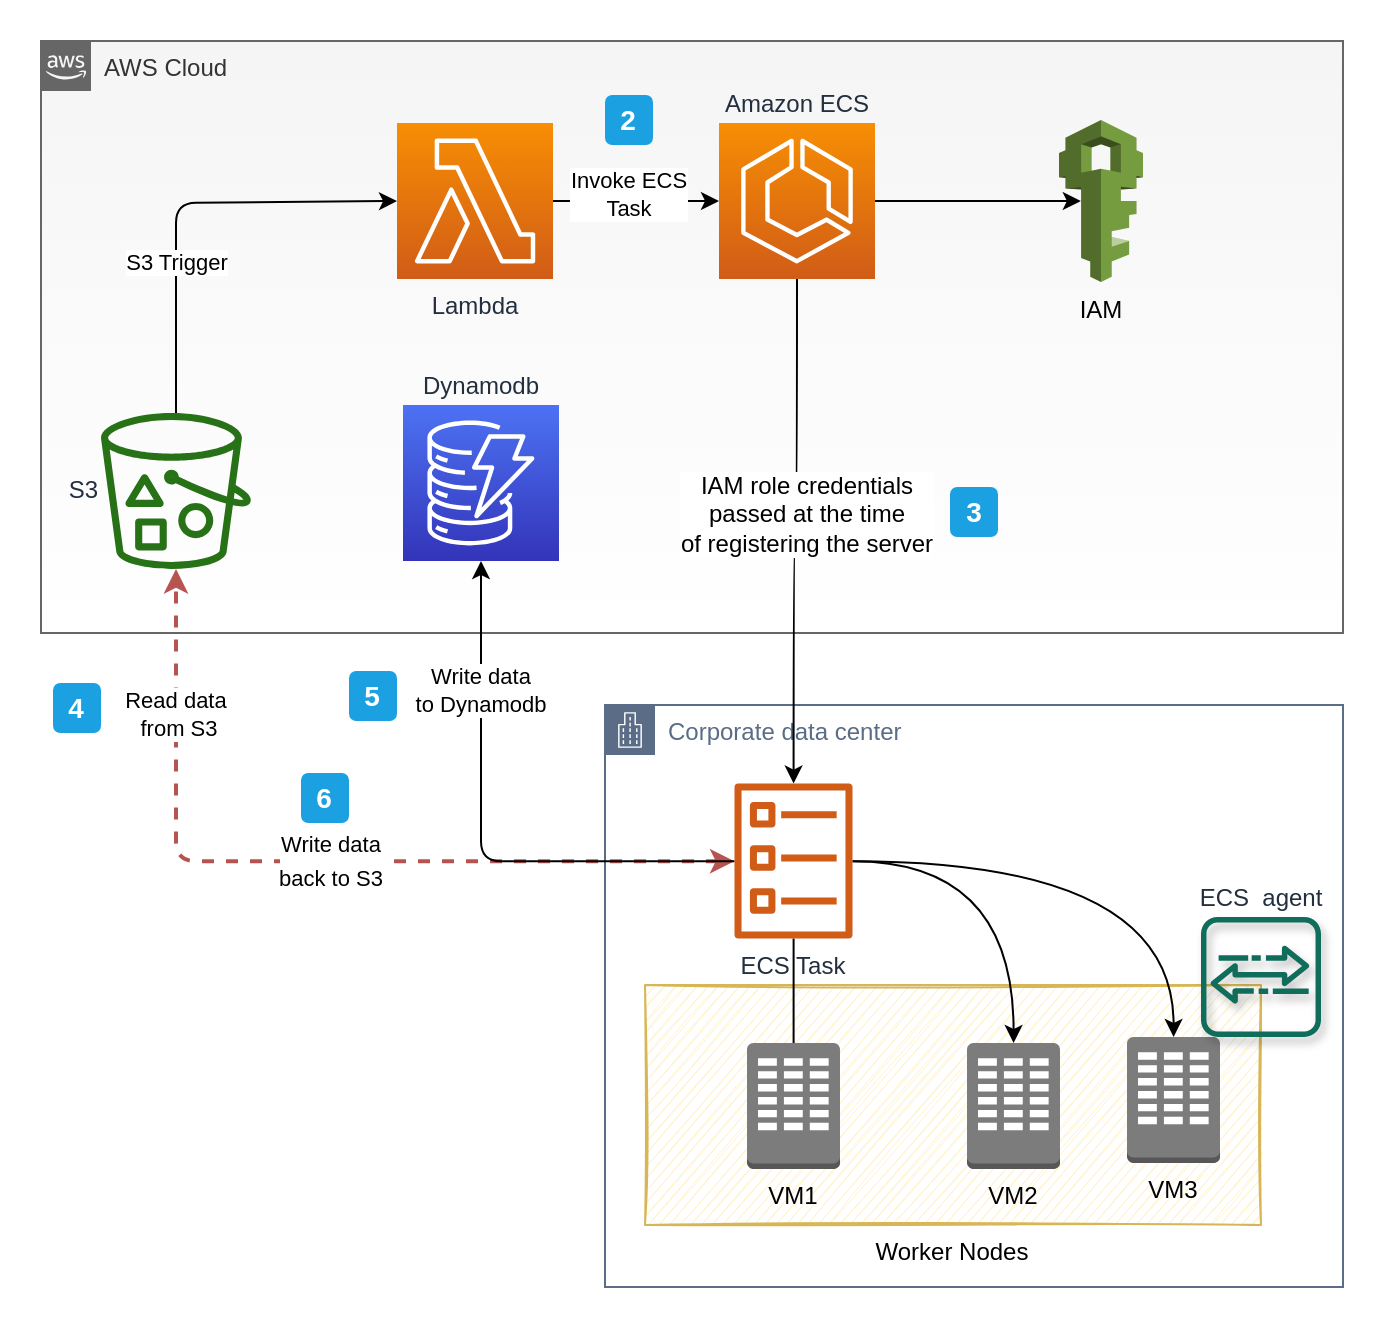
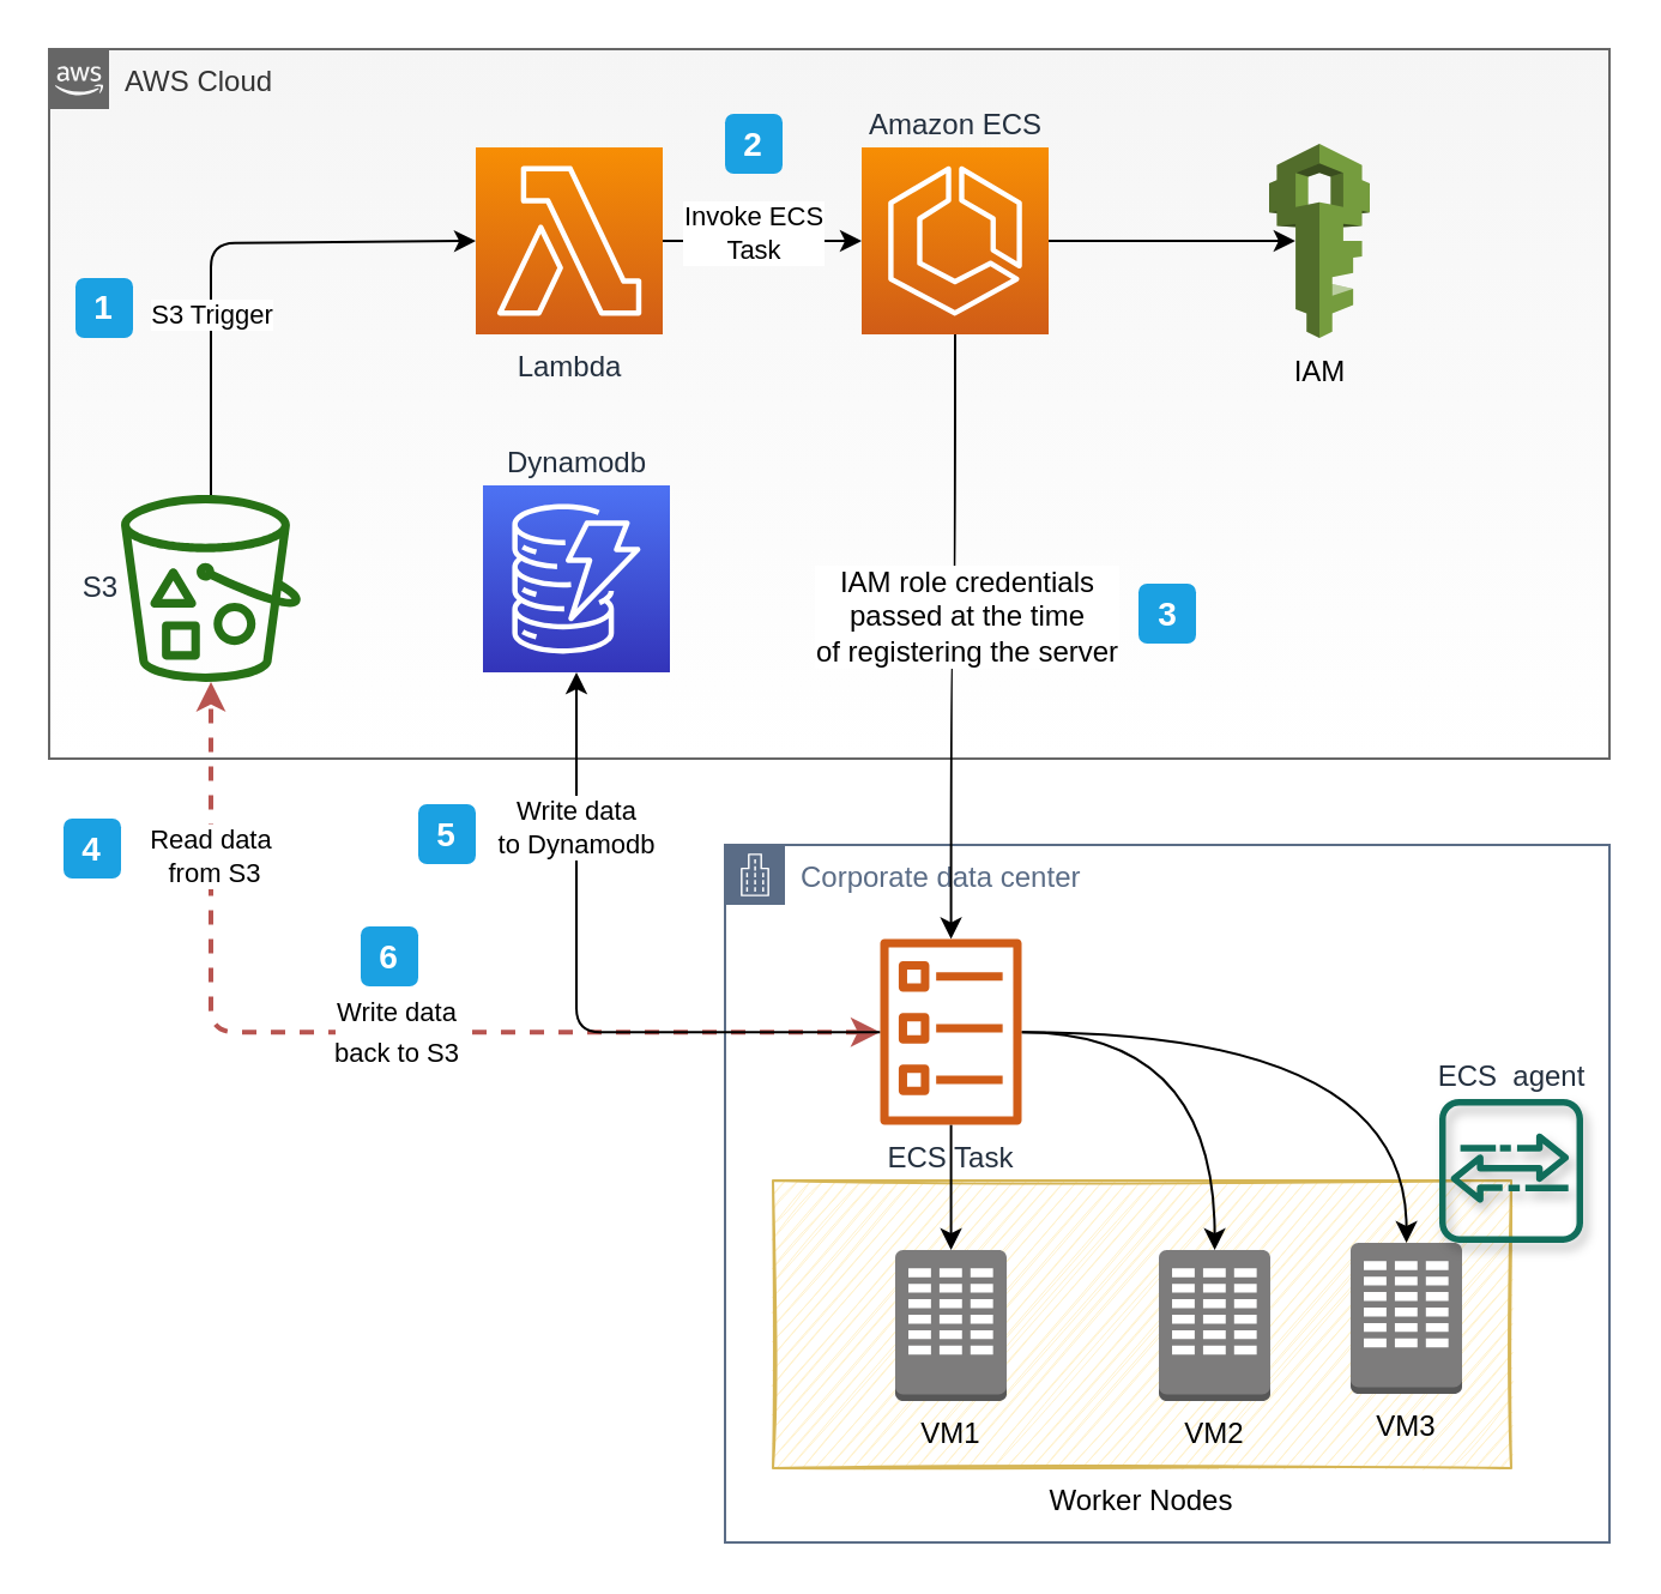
  <mxCell id="0" />
  <mxCell id="1" parent="0" />
  <mxCell id="2" value="Corporate data center" style="points=[[0,0],[0.25,0],[0.5,0],[0.75,0],[1,0],[1,0.25],[1,0.5],[1,0.75],[1,1],[0.75,1],[0.5,1],[0.25,1],[0,1],[0,0.75],[0,0.5],[0,0.25]];outlineConnect=0;gradientColor=none;html=1;whiteSpace=wrap;fontSize=12;fontStyle=0;shape=mxgraph.aws4.group;grIcon=mxgraph.aws4.group_corporate_data_center;strokeColor=#5A6C86;fillColor=none;verticalAlign=top;align=left;spacingLeft=30;fontColor=#5A6C86;dashed=0;shadow=0;sketch=0;" parent="1" vertex="1"><mxGeometry x="302" y="352" width="369" height="291" as="geometry" /></mxCell>
  <mxCell id="3" value="Worker Nodes" style="fillColor=#fff2cc;strokeColor=#d6b656;dashed=0;verticalAlign=top;fontStyle=0;labelPosition=center;verticalLabelPosition=bottom;align=center;sketch=1;" parent="1" vertex="1"><mxGeometry x="322" y="492" width="308" height="120" as="geometry" /></mxCell>
  <mxCell id="4" value="VM1" style="outlineConnect=0;dashed=0;verticalLabelPosition=bottom;verticalAlign=top;align=center;html=1;shape=mxgraph.aws3.corporate_data_center;fillColor=#7D7C7C;gradientColor=none;" parent="1" vertex="1"><mxGeometry x="373" y="521" width="46.5" height="63" as="geometry" /></mxCell>
  <mxCell id="5" value="AWS Cloud" style="points=[[0,0],[0.25,0],[0.5,0],[0.75,0],[1,0],[1,0.25],[1,0.5],[1,0.75],[1,1],[0.75,1],[0.5,1],[0.25,1],[0,1],[0,0.75],[0,0.5],[0,0.25]];outlineConnect=0;html=1;whiteSpace=wrap;fontSize=12;fontStyle=0;shape=mxgraph.aws4.group;grIcon=mxgraph.aws4.group_aws_cloud_alt;strokeColor=#666666;fillColor=#f5f5f5;verticalAlign=top;align=left;spacingLeft=30;dashed=0;sketch=0;shadow=0;fontColor=#333333;gradientColor=#ffffff;" parent="1" vertex="1"><mxGeometry x="20" y="20" width="651" height="296" as="geometry" /></mxCell>
  <mxCell id="6" style="edgeStyle=orthogonalEdgeStyle;curved=1;orthogonalLoop=1;jettySize=auto;html=1;" parent="1" source="9" target="19" edge="1"><mxGeometry relative="1" as="geometry" /></mxCell>
  <mxCell id="7" value="IAM role credentials&lt;br style=&quot;font-size: 12px;&quot;&gt;passed at the time &lt;br style=&quot;font-size: 12px;&quot;&gt;of registering the server" style="edgeLabel;html=1;align=center;verticalAlign=middle;resizable=0;points=[];fontSize=12;" parent="6" vertex="1" connectable="0"><mxGeometry x="-0.01" relative="1" as="geometry"><mxPoint x="4" y="-9.01" as="offset" /></mxGeometry></mxCell>
  <mxCell id="8" style="edgeStyle=orthogonalEdgeStyle;rounded=0;orthogonalLoop=1;jettySize=auto;html=1;entryX=0.26;entryY=0.5;entryDx=0;entryDy=0;entryPerimeter=0;" edge="1" parent="1" source="9" target="10"><mxGeometry relative="1" as="geometry" /></mxCell>
  <mxCell id="9" value="Amazon ECS" style="points=[[0,0,0],[0.25,0,0],[0.5,0,0],[0.75,0,0],[1,0,0],[0,1,0],[0.25,1,0],[0.5,1,0],[0.75,1,0],[1,1,0],[0,0.25,0],[0,0.5,0],[0,0.75,0],[1,0.25,0],[1,0.5,0],[1,0.75,0]];outlineConnect=0;fontColor=#232F3E;gradientColor=#F78E04;gradientDirection=north;fillColor=#D05C17;strokeColor=#ffffff;dashed=0;verticalLabelPosition=top;verticalAlign=bottom;align=center;html=1;fontSize=12;fontStyle=0;aspect=fixed;shape=mxgraph.aws4.resourceIcon;resIcon=mxgraph.aws4.ecs;labelPosition=center;" parent="1" vertex="1"><mxGeometry x="359" y="61" width="78" height="78" as="geometry" /></mxCell>
  <mxCell id="10" value="IAM" style="outlineConnect=0;dashed=0;verticalLabelPosition=bottom;verticalAlign=top;align=center;html=1;shape=mxgraph.aws3.iam;fillColor=#759C3E;gradientColor=none;" parent="1" vertex="1"><mxGeometry x="529" y="59.5" width="42" height="81" as="geometry" /></mxCell>
- <mxCell id="11" style="edgeStyle=orthogonalEdgeStyle;curved=1;orthogonalLoop=1;jettySize=auto;html=1;endArrow=none;" parent="1" source="19" target="4" edge="1"><mxGeometry relative="1" as="geometry" /></mxCell>
+ <mxCell id="11" style="edgeStyle=orthogonalEdgeStyle;curved=1;orthogonalLoop=1;jettySize=auto;html=1;" parent="1" source="19" target="4" edge="1"><mxGeometry relative="1" as="geometry" /></mxCell>
  <mxCell id="12" style="edgeStyle=orthogonalEdgeStyle;curved=1;orthogonalLoop=1;jettySize=auto;html=1;" parent="1" source="19" target="20" edge="1"><mxGeometry relative="1" as="geometry" /></mxCell>
  <mxCell id="13" style="edgeStyle=orthogonalEdgeStyle;curved=1;orthogonalLoop=1;jettySize=auto;html=1;" parent="1" source="19" target="21" edge="1"><mxGeometry relative="1" as="geometry" /></mxCell>
  <mxCell id="14" style="edgeStyle=orthogonalEdgeStyle;rounded=1;orthogonalLoop=1;jettySize=auto;html=1;dashed=1;strokeWidth=2;fillColor=#f8cecc;strokeColor=#b85450;startArrow=classic;startFill=1;" edge="1" parent="1" source="19" target="24"><mxGeometry relative="1" as="geometry" /></mxCell>
  <mxCell id="15" value="Read data&amp;nbsp;&lt;br&gt;from S3" style="edgeLabel;html=1;align=center;verticalAlign=middle;resizable=0;points=[];" vertex="1" connectable="0" parent="14"><mxGeometry x="0.661" relative="1" as="geometry"><mxPoint x="1" as="offset" /></mxGeometry></mxCell>
  <mxCell id="16" value="&lt;font style=&quot;font-size: 11px&quot;&gt;Write data&lt;br&gt;back to S3&lt;/font&gt;" style="edgeLabel;html=1;align=center;verticalAlign=middle;resizable=0;points=[];fontSize=14;" vertex="1" connectable="0" parent="14"><mxGeometry x="-0.051" y="-2" relative="1" as="geometry"><mxPoint as="offset" /></mxGeometry></mxCell>
  <mxCell id="17" style="edgeStyle=orthogonalEdgeStyle;rounded=1;orthogonalLoop=1;jettySize=auto;html=1;" edge="1" parent="1" source="19" target="28"><mxGeometry relative="1" as="geometry" /></mxCell>
  <mxCell id="18" value="Write data&lt;br&gt;to Dynamodb" style="edgeLabel;html=1;align=center;verticalAlign=middle;resizable=0;points=[];" vertex="1" connectable="0" parent="17"><mxGeometry x="0.53" y="1" relative="1" as="geometry"><mxPoint as="offset" /></mxGeometry></mxCell>
  <mxCell id="19" value="ECS Task" style="outlineConnect=0;fontColor=#232F3E;gradientColor=none;fillColor=#D05C17;strokeColor=none;dashed=0;verticalLabelPosition=bottom;verticalAlign=top;align=center;html=1;fontSize=12;fontStyle=0;aspect=fixed;pointerEvents=1;shape=mxgraph.aws4.ecs_task;" parent="1" vertex="1"><mxGeometry x="366.75" y="391" width="59" height="78" as="geometry" /></mxCell>
  <mxCell id="20" value="VM2" style="outlineConnect=0;dashed=0;verticalLabelPosition=bottom;verticalAlign=top;align=center;html=1;shape=mxgraph.aws3.corporate_data_center;fillColor=#7D7C7C;gradientColor=none;" parent="1" vertex="1"><mxGeometry x="483" y="521" width="46.5" height="63" as="geometry" /></mxCell>
  <mxCell id="21" value="VM3" style="outlineConnect=0;dashed=0;verticalLabelPosition=bottom;verticalAlign=top;align=center;html=1;shape=mxgraph.aws3.corporate_data_center;fillColor=#7D7C7C;gradientColor=none;" parent="1" vertex="1"><mxGeometry x="563" y="518" width="46.5" height="63" as="geometry" /></mxCell>
  <mxCell id="22" value="ECS&amp;nbsp; agent" style="outlineConnect=0;fontColor=#232F3E;fillColor=#116D5B;strokeColor=none;dashed=0;verticalLabelPosition=top;verticalAlign=bottom;align=center;html=1;fontSize=12;fontStyle=0;aspect=fixed;shape=mxgraph.aws4.agent2;labelPosition=center;shadow=1;sketch=0;" parent="1" vertex="1"><mxGeometry x="600" y="458" width="60" height="60" as="geometry" /></mxCell>
  <mxCell id="23" value="S3 Trigger" style="edgeStyle=orthogonalEdgeStyle;rounded=1;orthogonalLoop=1;jettySize=auto;html=1;entryX=0;entryY=0.5;entryDx=0;entryDy=0;entryPerimeter=0;" edge="1" parent="1" source="24" target="27"><mxGeometry x="-0.303" relative="1" as="geometry"><Array as="points"><mxPoint x="88" y="101" /></Array><mxPoint as="offset" /></mxGeometry></mxCell>
  <mxCell id="24" value="S3" style="outlineConnect=0;fontColor=#232F3E;gradientColor=none;fillColor=#277116;strokeColor=none;dashed=0;verticalLabelPosition=middle;verticalAlign=middle;align=right;html=1;fontSize=12;fontStyle=0;aspect=fixed;pointerEvents=1;shape=mxgraph.aws4.bucket_with_objects;labelPosition=left;" vertex="1" parent="1"><mxGeometry x="50" y="206" width="75" height="78" as="geometry" /></mxCell>
  <mxCell id="25" value="" style="edgeStyle=orthogonalEdgeStyle;rounded=1;orthogonalLoop=1;jettySize=auto;html=1;" edge="1" parent="1" source="27" target="9"><mxGeometry relative="1" as="geometry" /></mxCell>
  <mxCell id="26" value="Invoke ECS&lt;br&gt;Task" style="edgeLabel;html=1;align=center;verticalAlign=middle;resizable=0;points=[];" vertex="1" connectable="0" parent="25"><mxGeometry x="-0.373" y="3" relative="1" as="geometry"><mxPoint x="11" y="-1" as="offset" /></mxGeometry></mxCell>
  <mxCell id="27" value="Lambda" style="points=[[0,0,0],[0.25,0,0],[0.5,0,0],[0.75,0,0],[1,0,0],[0,1,0],[0.25,1,0],[0.5,1,0],[0.75,1,0],[1,1,0],[0,0.25,0],[0,0.5,0],[0,0.75,0],[1,0.25,0],[1,0.5,0],[1,0.75,0]];outlineConnect=0;fontColor=#232F3E;gradientColor=#F78E04;gradientDirection=north;fillColor=#D05C17;strokeColor=#ffffff;dashed=0;verticalLabelPosition=bottom;verticalAlign=top;align=center;html=1;fontSize=12;fontStyle=0;aspect=fixed;shape=mxgraph.aws4.resourceIcon;resIcon=mxgraph.aws4.lambda;" vertex="1" parent="1"><mxGeometry x="198" y="61" width="78" height="78" as="geometry" /></mxCell>
  <mxCell id="28" value="Dynamodb" style="points=[[0,0,0],[0.25,0,0],[0.5,0,0],[0.75,0,0],[1,0,0],[0,1,0],[0.25,1,0],[0.5,1,0],[0.75,1,0],[1,1,0],[0,0.25,0],[0,0.5,0],[0,0.75,0],[1,0.25,0],[1,0.5,0],[1,0.75,0]];outlineConnect=0;fontColor=#232F3E;gradientColor=#4D72F3;gradientDirection=north;fillColor=#3334B9;strokeColor=#ffffff;dashed=0;verticalLabelPosition=top;verticalAlign=bottom;align=center;html=1;fontSize=12;fontStyle=0;aspect=fixed;shape=mxgraph.aws4.resourceIcon;resIcon=mxgraph.aws4.dynamodb;labelPosition=center;" vertex="1" parent="1"><mxGeometry x="201" y="202" width="78" height="78" as="geometry" /></mxCell>
+ <mxCell id="29" value="1" style="rounded=1;whiteSpace=wrap;html=1;fillColor=#1ba1e2;fontColor=#ffffff;fontSize=14;fontStyle=1;strokeColor=none;" vertex="1" parent="1"><mxGeometry x="31" y="115.5" width="24" height="25" as="geometry" /></mxCell>
  <mxCell id="30" value="2" style="rounded=1;whiteSpace=wrap;html=1;fillColor=#1ba1e2;fontColor=#ffffff;fontSize=14;fontStyle=1;strokeColor=none;" vertex="1" parent="1"><mxGeometry x="302" y="47" width="24" height="25" as="geometry" /></mxCell>
  <mxCell id="31" value="3" style="rounded=1;whiteSpace=wrap;html=1;fillColor=#1ba1e2;fontColor=#ffffff;fontSize=14;fontStyle=1;strokeColor=none;" vertex="1" parent="1"><mxGeometry x="474.5" y="243" width="24" height="25" as="geometry" /></mxCell>
  <mxCell id="32" value="4" style="rounded=1;whiteSpace=wrap;html=1;fillColor=#1ba1e2;fontColor=#ffffff;fontSize=14;fontStyle=1;strokeColor=none;" vertex="1" parent="1"><mxGeometry x="26" y="341" width="24" height="25" as="geometry" /></mxCell>
  <mxCell id="33" value="5" style="rounded=1;whiteSpace=wrap;html=1;fillColor=#1ba1e2;fontColor=#ffffff;fontSize=14;fontStyle=1;strokeColor=none;" vertex="1" parent="1"><mxGeometry x="174" y="335" width="24" height="25" as="geometry" /></mxCell>
  <mxCell id="34" value="6" style="rounded=1;whiteSpace=wrap;html=1;fillColor=#1ba1e2;fontColor=#ffffff;fontSize=14;fontStyle=1;strokeColor=none;" vertex="1" parent="1"><mxGeometry x="150" y="386" width="24" height="25" as="geometry" /></mxCell>
